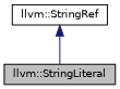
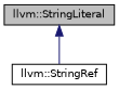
  digraph {
    node [color=black fontname=Helvetica fontsize=10 shape=record]
    n1 [fillcolor=grey75 fontcolor=black height=0.2 label="llvm::StringLiteral" style=filled width=0.4]
    n2 [height=0.2 label="llvm::StringRef" width=0.4]
-   n2 -> n1 [color=midnightblue dir=back fontname=Helvetica fontsize=10 labelfontname=Helvetica labelfontsize=10 style=solid]
+   n1 -> n2 [color=midnightblue dir=back fontname=Helvetica fontsize=10 labelfontname=Helvetica labelfontsize=10 style=solid]
  }
